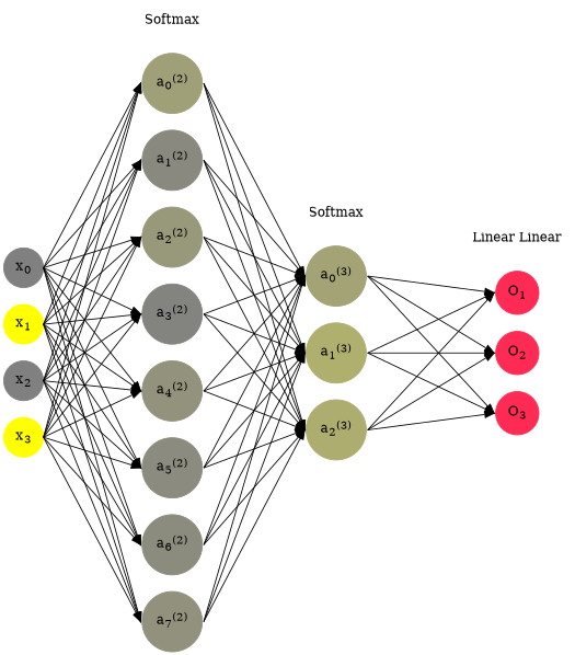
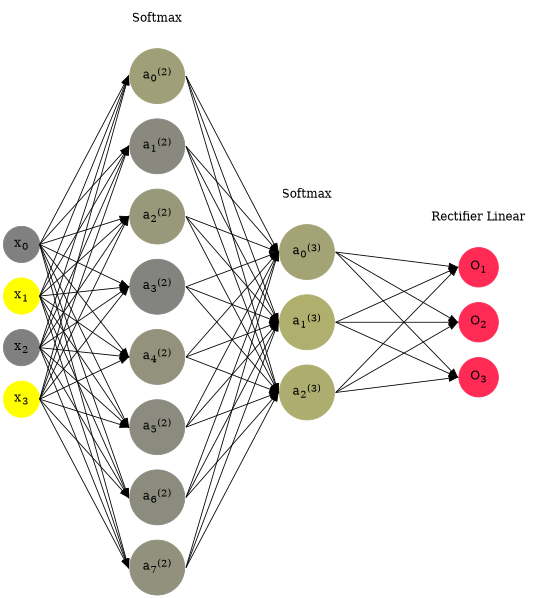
  digraph {
    rankdir=LR
    ranksep=1.4
    splines=false
    node [shape=circle style=filled]
    edge [headport=w style=solid tailport=e]
    n1 [color="0.1667, 0.0, 0.5" fillcolor="0.1667, 0.0, 0.5" label=<x<sub>0</sub>>]
    n2 [color="0.1667, 1.0, 1.0" fillcolor="0.1667, 1.0, 1.0" label=<x<sub>1</sub>>]
    n3 [color="0.1667, 0.0, 0.5" fillcolor="0.1667, 0.0, 0.5" label=<x<sub>2</sub>>]
    n4 [color="0.1667, 1.0, 1.0" fillcolor="0.1667, 1.0, 1.0" label=<x<sub>3</sub>>]
    n5 [color="0.1667, 0.242973, 0.621486" fillcolor="0.1667, 0.242973, 0.621486" label=<a<sub>0</sub><sup>(2)</sup>>]
    n6 [color="0.1667, 0.074777, 0.537388" fillcolor="0.1667, 0.074777, 0.537388" label=<a<sub>1</sub><sup>(2)</sup>>]
    n7 [color="0.1667, 0.194471, 0.597235" fillcolor="0.1667, 0.194471, 0.597235" label=<a<sub>2</sub><sup>(2)</sup>>]
    n8 [color="0.1667, 0.030384, 0.515192" fillcolor="0.1667, 0.030384, 0.515192" label=<a<sub>3</sub><sup>(2)</sup>>]
    n9 [color="0.1667, 0.144993, 0.572497" fillcolor="0.1667, 0.144993, 0.572497" label=<a<sub>4</sub><sup>(2)</sup>>]
    n10 [color="0.1667, 0.086657, 0.543329" fillcolor="0.1667, 0.086657, 0.543329" label=<a<sub>5</sub><sup>(2)</sup>>]
    n11 [color="0.1667, 0.089210, 0.544605" fillcolor="0.1667, 0.089210, 0.544605" label=<a<sub>6</sub><sup>(2)</sup>>]
    n12 [color="0.1667, 0.136536, 0.568268" fillcolor="0.1667, 0.136536, 0.568268" label=<a<sub>7</sub><sup>(2)</sup>>]
    n13 [color="0.1667, 0.276377, 0.638188" fillcolor="0.1667, 0.276377, 0.638188" label=<a<sub>0</sub><sup>(3)</sup>>]
    n14 [color="0.1667, 0.368523, 0.684262" fillcolor="0.1667, 0.368523, 0.684262" label=<a<sub>1</sub><sup>(3)</sup>>]
    n15 [color="0.1667, 0.355100, 0.677550" fillcolor="0.1667, 0.355100, 0.677550" label=<a<sub>2</sub><sup>(3)</sup>>]
    n16 [color="0.9667, 0.83, 1.0" fillcolor="0.9667, 0.83, 1.0" label=<O<sub>1</sub>>]
    n17 [color="0.9667, 0.83, 1.0" fillcolor="0.9667, 0.83, 1.0" label=<O<sub>2</sub>>]
    n18 [color="0.9667, 0.83, 1.0" fillcolor="0.9667, 0.83, 1.0" label=<O<sub>3</sub>>]
    n19 [label=Softmax shape=plaintext style=""]
    n20 [label=Softmax shape=plaintext style=""]
-   n21 [label="Linear Linear" shape=plaintext style=""]
+   n21 [label="Rectifier Linear" shape=plaintext style=""]
    subgraph sub_1 {
      n1
    }
    subgraph sub_2 {
      n2
    }
    subgraph sub_3 {
      n3
    }
    subgraph sub_4 {
      n4
    }
    subgraph sub_5 {
      n5
    }
    subgraph sub_6 {
      n6
    }
    subgraph sub_7 {
      n7
    }
    subgraph sub_8 {
      n8
    }
    subgraph sub_9 {
      n9
    }
    subgraph sub_10 {
      n10
    }
    subgraph sub_11 {
      n11
    }
    subgraph sub_12 {
      n12
    }
    subgraph sub_13 {
      n13
    }
    subgraph sub_14 {
      n14
    }
    subgraph sub_15 {
      n15
    }
    subgraph sub_16 {
      n16
    }
    subgraph sub_17 {
      n17
    }
    subgraph sub_18 {
      n18
    }
    subgraph sub_19 {
      rank=same
      n1
      n2
      n3
      n4
    }
    subgraph sub_20 {
      rank=same
      n5
      n6
      n7
      n8
      n9
      n10
      n11
      n12
    }
    subgraph sub_21 {
      rank=same
      n13
      n14
      n15
    }
    subgraph sub_22 {
      rank=same
      n16
      n17
      n18
    }
    subgraph sub_23 {
      rank=same
      n5
      n19
    }
    subgraph sub_24 {
      rank=same
      n13
      n20
    }
    subgraph sub_25 {
      rank=same
      n16
      n21
    }
    n1 -> n2 [style=invis]
    n1 -> n5
    n1 -> n6
    n1 -> n7
    n1 -> n8
    n1 -> n9
    n1 -> n10
    n1 -> n11
    n1 -> n12
    n2 -> n3 [style=invis]
    n2 -> n5
    n2 -> n6
    n2 -> n7
    n2 -> n8
    n2 -> n9
    n2 -> n10
    n2 -> n11
    n2 -> n12
    n3 -> n4 [style=invis]
    n3 -> n5
    n3 -> n6
    n3 -> n7
    n3 -> n8
    n3 -> n9
    n3 -> n10
    n3 -> n11
    n3 -> n12
    n4 -> n5
    n4 -> n6
    n4 -> n7
    n4 -> n8
    n4 -> n9
    n4 -> n10
    n4 -> n11
    n4 -> n12
    n5 -> n6 [style=invis]
    n5 -> n13
    n5 -> n14
    n5 -> n15
    n6 -> n7 [style=invis]
    n6 -> n13
    n6 -> n14
    n6 -> n15
    n7 -> n8 [style=invis]
    n7 -> n13
    n7 -> n14
    n7 -> n15
    n8 -> n9 [style=invis]
    n8 -> n13
    n8 -> n14
    n8 -> n15
    n9 -> n10 [style=invis]
    n9 -> n13
    n9 -> n14
    n9 -> n15
    n10 -> n11 [style=invis]
    n10 -> n13
    n10 -> n14
    n10 -> n15
    n11 -> n12 [style=invis]
    n11 -> n13
    n11 -> n14
    n11 -> n15
    n12 -> n13
    n12 -> n14
    n12 -> n15
    n13 -> n14 [style=invis]
    n13 -> n16
    n13 -> n17
    n13 -> n18
    n14 -> n15 [style=invis]
    n14 -> n16
    n14 -> n17
    n14 -> n18
    n15 -> n16
    n15 -> n17
    n15 -> n18
    n16 -> n17 [style=invis]
    n17 -> n18 [style=invis]
    n19 -> n5 [style=invis]
    n20 -> n13 [style=invis]
    n21 -> n16 [style=invis]
  }
